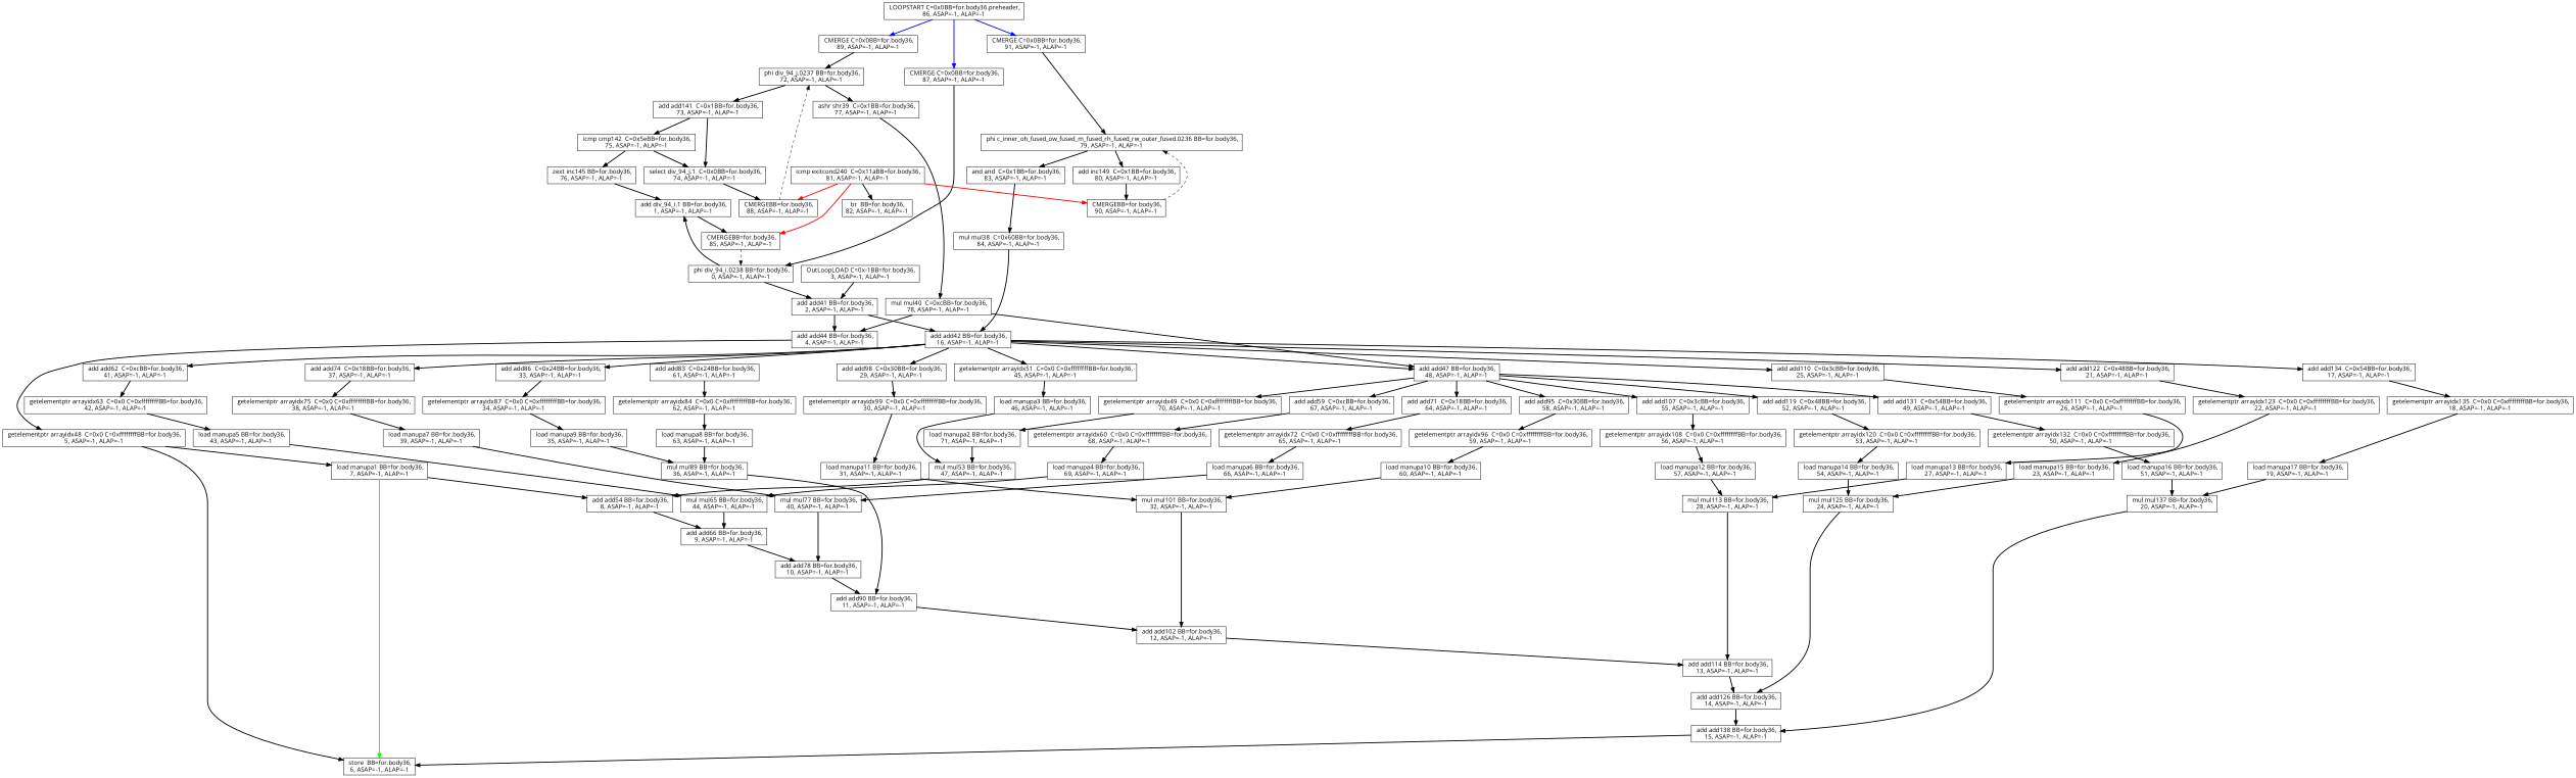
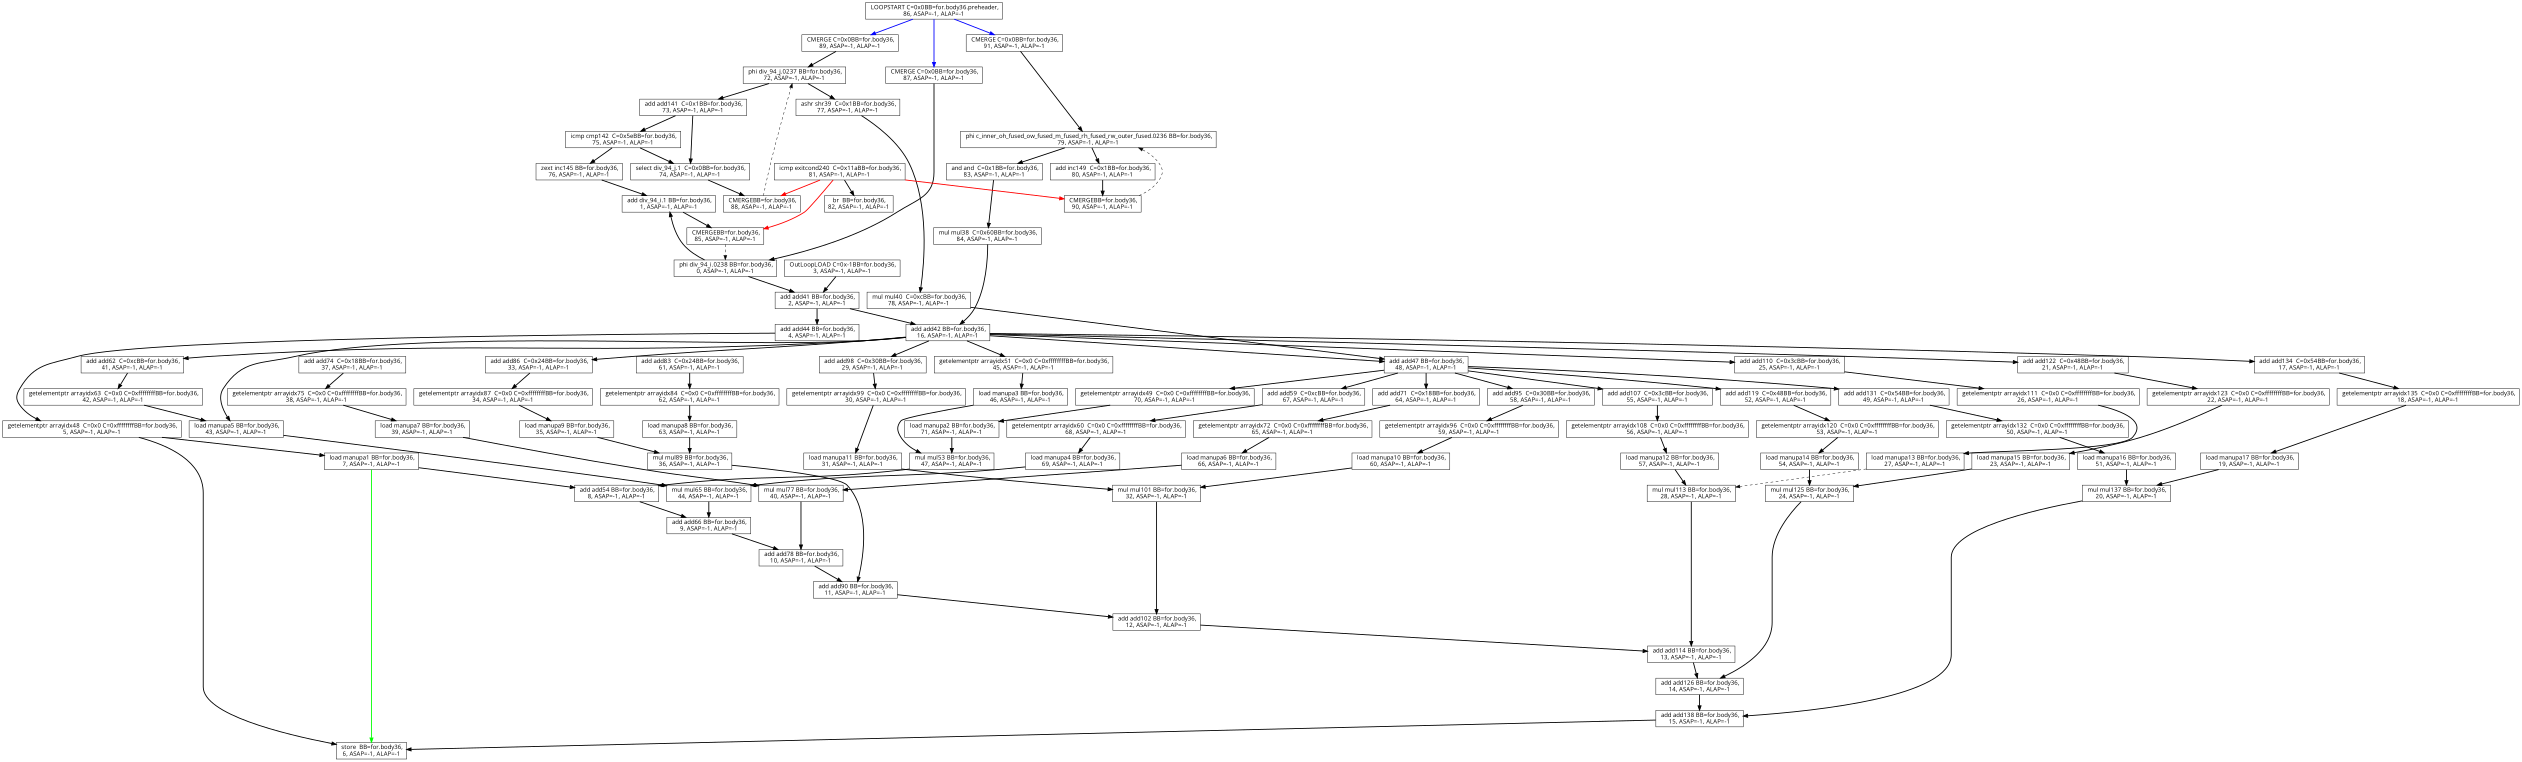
  digraph {
    compound=true
    fontname="Open Sans"
    nslimit=1000.0
    node [fontname="Open Sans" shape=box]
    edge [color=black fontname="Open Sans" style=bold]
    n1 [label=" LOOPSTART C=0x0BB=for.body36.preheader,\n86, ASAP=-1, ALAP=-1"]
    n2 [label=" CMERGE C=0x0BB=for.body36,\n89, ASAP=-1, ALAP=-1"]
    n3 [label=" CMERGE C=0x0BB=for.body36,\n91, ASAP=-1, ALAP=-1"]
    n4 [label=" CMERGE C=0x0BB=for.body36,\n87, ASAP=-1, ALAP=-1"]
    n5 [label=" phi div_94_j.0237 BB=for.body36,\n72, ASAP=-1, ALAP=-1"]
    n6 [label=" phi c_inner_oh_fused_ow_fused_m_fused_rh_fused_rw_outer_fused.0236 BB=for.body36,\n79, ASAP=-1, ALAP=-1"]
    n7 [label=" phi div_94_i.0238 BB=for.body36,\n0, ASAP=-1, ALAP=-1"]
    n8 [label=" add div_94_i.1 BB=for.body36,\n1, ASAP=-1, ALAP=-1"]
    n9 [label=" add add41 BB=for.body36,\n2, ASAP=-1, ALAP=-1"]
    n10 [label=" CMERGEBB=for.body36,\n85, ASAP=-1, ALAP=-1"]
    n11 [label=" add add44 BB=for.body36,\n4, ASAP=-1, ALAP=-1"]
    n12 [label=" add add42 BB=for.body36,\n16, ASAP=-1, ALAP=-1"]
    n13 [label=" getelementptr arrayidx48  C=0x0 C=0xffffffffBB=for.body36,\n5, ASAP=-1, ALAP=-1"]
    n14 [label=" add add134  C=0x54BB=for.body36,\n17, ASAP=-1, ALAP=-1"]
    n15 [label=" add add86  C=0x24BB=for.body36,\n33, ASAP=-1, ALAP=-1"]
    n16 [label=" add add122  C=0x48BB=for.body36,\n21, ASAP=-1, ALAP=-1"]
    n17 [label=" add add110  C=0x3cBB=for.body36,\n25, ASAP=-1, ALAP=-1"]
    n18 [label=" add add98  C=0x30BB=for.body36,\n29, ASAP=-1, ALAP=-1"]
    n19 [label=" add add74  C=0x18BB=for.body36,\n37, ASAP=-1, ALAP=-1"]
    n20 [label=" add add62  C=0xcBB=for.body36,\n41, ASAP=-1, ALAP=-1"]
    n21 [label=" getelementptr arrayidx51  C=0x0 C=0xffffffffBB=for.body36,\n45, ASAP=-1, ALAP=-1"]
    n22 [label=" add add47 BB=for.body36,\n48, ASAP=-1, ALAP=-1"]
    n23 [label=" OutLoopLOAD C=0x-1BB=for.body36,\n3, ASAP=-1, ALAP=-1"]
    n24 [label=" store  BB=for.body36,\n6, ASAP=-1, ALAP=-1"]
    n25 [label=" load manupa1 BB=for.body36,\n7, ASAP=-1, ALAP=-1"]
    n26 [label=" add add54 BB=for.body36,\n8, ASAP=-1, ALAP=-1"]
    n27 [label=" add add66 BB=for.body36,\n9, ASAP=-1, ALAP=-1"]
    n28 [label=" add add78 BB=for.body36,\n10, ASAP=-1, ALAP=-1"]
    n29 [label=" add add90 BB=for.body36,\n11, ASAP=-1, ALAP=-1"]
    n30 [label=" add add102 BB=for.body36,\n12, ASAP=-1, ALAP=-1"]
    n31 [label=" add add114 BB=for.body36,\n13, ASAP=-1, ALAP=-1"]
    n32 [label=" add add126 BB=for.body36,\n14, ASAP=-1, ALAP=-1"]
    n33 [label=" add add138 BB=for.body36,\n15, ASAP=-1, ALAP=-1"]
    n34 [label=" getelementptr arrayidx135  C=0x0 C=0xffffffffBB=for.body36,\n18, ASAP=-1, ALAP=-1"]
    n35 [label=" getelementptr arrayidx87  C=0x0 C=0xffffffffBB=for.body36,\n34, ASAP=-1, ALAP=-1"]
    n36 [label=" getelementptr arrayidx123  C=0x0 C=0xffffffffBB=for.body36,\n22, ASAP=-1, ALAP=-1"]
    n37 [label=" getelementptr arrayidx111  C=0x0 C=0xffffffffBB=for.body36,\n26, ASAP=-1, ALAP=-1"]
    n38 [label=" getelementptr arrayidx99  C=0x0 C=0xffffffffBB=for.body36,\n30, ASAP=-1, ALAP=-1"]
    n39 [label=" getelementptr arrayidx75  C=0x0 C=0xffffffffBB=for.body36,\n38, ASAP=-1, ALAP=-1"]
    n40 [label=" getelementptr arrayidx63  C=0x0 C=0xffffffffBB=for.body36,\n42, ASAP=-1, ALAP=-1"]
    n41 [label=" load manupa3 BB=for.body36,\n46, ASAP=-1, ALAP=-1"]
    n42 [label=" add add95  C=0x30BB=for.body36,\n58, ASAP=-1, ALAP=-1"]
    n43 [label=" add add131  C=0x54BB=for.body36,\n49, ASAP=-1, ALAP=-1"]
    n44 [label=" add add119  C=0x48BB=for.body36,\n52, ASAP=-1, ALAP=-1"]
    n45 [label=" add add107  C=0x3cBB=for.body36,\n55, ASAP=-1, ALAP=-1"]
    n46 [label=" add add71  C=0x18BB=for.body36,\n64, ASAP=-1, ALAP=-1"]
    n47 [label=" add add59  C=0xcBB=for.body36,\n67, ASAP=-1, ALAP=-1"]
    n48 [label=" getelementptr arrayidx49  C=0x0 C=0xffffffffBB=for.body36,\n70, ASAP=-1, ALAP=-1"]
    n49 [label=" load manupa17 BB=for.body36,\n19, ASAP=-1, ALAP=-1"]
    n50 [label=" mul mul137 BB=for.body36,\n20, ASAP=-1, ALAP=-1"]
    n51 [label=" load manupa9 BB=for.body36,\n35, ASAP=-1, ALAP=-1"]
    n52 [label=" load manupa15 BB=for.body36,\n23, ASAP=-1, ALAP=-1"]
    n53 [label=" mul mul125 BB=for.body36,\n24, ASAP=-1, ALAP=-1"]
    n54 [label=" load manupa13 BB=for.body36,\n27, ASAP=-1, ALAP=-1"]
    n55 [label=" mul mul113 BB=for.body36,\n28, ASAP=-1, ALAP=-1"]
    n56 [label=" load manupa11 BB=for.body36,\n31, ASAP=-1, ALAP=-1"]
    n57 [label=" mul mul101 BB=for.body36,\n32, ASAP=-1, ALAP=-1"]
    n58 [label=" getelementptr arrayidx96  C=0x0 C=0xffffffffBB=for.body36,\n59, ASAP=-1, ALAP=-1"]
    n59 [label=" load manupa10 BB=for.body36,\n60, ASAP=-1, ALAP=-1"]
    n60 [label=" mul mul89 BB=for.body36,\n36, ASAP=-1, ALAP=-1"]
    n61 [label=" load manupa7 BB=for.body36,\n39, ASAP=-1, ALAP=-1"]
    n62 [label=" mul mul77 BB=for.body36,\n40, ASAP=-1, ALAP=-1"]
    n63 [label=" load manupa5 BB=for.body36,\n43, ASAP=-1, ALAP=-1"]
    n64 [label=" mul mul65 BB=for.body36,\n44, ASAP=-1, ALAP=-1"]
    n65 [label=" mul mul53 BB=for.body36,\n47, ASAP=-1, ALAP=-1"]
    n66 [label=" getelementptr arrayidx132  C=0x0 C=0xffffffffBB=for.body36,\n50, ASAP=-1, ALAP=-1"]
    n67 [label=" getelementptr arrayidx120  C=0x0 C=0xffffffffBB=for.body36,\n53, ASAP=-1, ALAP=-1"]
    n68 [label=" getelementptr arrayidx108  C=0x0 C=0xffffffffBB=for.body36,\n56, ASAP=-1, ALAP=-1"]
    n69 [label=" add add83  C=0x24BB=for.body36,\n61, ASAP=-1, ALAP=-1"]
    n70 [label=" getelementptr arrayidx84  C=0x0 C=0xffffffffBB=for.body36,\n62, ASAP=-1, ALAP=-1"]
    n71 [label=" getelementptr arrayidx72  C=0x0 C=0xffffffffBB=for.body36,\n65, ASAP=-1, ALAP=-1"]
    n72 [label=" getelementptr arrayidx60  C=0x0 C=0xffffffffBB=for.body36,\n68, ASAP=-1, ALAP=-1"]
    n73 [label=" load manupa2 BB=for.body36,\n71, ASAP=-1, ALAP=-1"]
    n74 [label=" load manupa16 BB=for.body36,\n51, ASAP=-1, ALAP=-1"]
    n75 [label=" load manupa14 BB=for.body36,\n54, ASAP=-1, ALAP=-1"]
    n76 [label=" load manupa12 BB=for.body36,\n57, ASAP=-1, ALAP=-1"]
    n77 [label=" load manupa8 BB=for.body36,\n63, ASAP=-1, ALAP=-1"]
    n78 [label=" load manupa6 BB=for.body36,\n66, ASAP=-1, ALAP=-1"]
    n79 [label=" load manupa4 BB=for.body36,\n69, ASAP=-1, ALAP=-1"]
    n80 [label=" add add141  C=0x1BB=for.body36,\n73, ASAP=-1, ALAP=-1"]
    n81 [label=" ashr shr39  C=0x1BB=for.body36,\n77, ASAP=-1, ALAP=-1"]
    n82 [label=" select div_94_j.1  C=0x0BB=for.body36,\n74, ASAP=-1, ALAP=-1"]
    n83 [label=" icmp cmp142  C=0x5eBB=for.body36,\n75, ASAP=-1, ALAP=-1"]
    n84 [label=" mul mul40  C=0xcBB=for.body36,\n78, ASAP=-1, ALAP=-1"]
    n85 [label=" CMERGEBB=for.body36,\n88, ASAP=-1, ALAP=-1"]
    n86 [label=" zext inc145 BB=for.body36,\n76, ASAP=-1, ALAP=-1"]
    n87 [label=" add inc149  C=0x1BB=for.body36,\n80, ASAP=-1, ALAP=-1"]
    n88 [label=" and and  C=0x1BB=for.body36,\n83, ASAP=-1, ALAP=-1"]
    n89 [label=" CMERGEBB=for.body36,\n90, ASAP=-1, ALAP=-1"]
    n90 [label=" mul mul38  C=0x60BB=for.body36,\n84, ASAP=-1, ALAP=-1"]
    n91 [label=" icmp exitcond240  C=0x11aBB=for.body36,\n81, ASAP=-1, ALAP=-1"]
    n92 [label=" br  BB=for.body36,\n82, ASAP=-1, ALAP=-1"]
    n1 -> n2 [color=blue]
    n1 -> n3 [color=blue]
    n1 -> n4 [color=blue]
    n2 -> n5
    n3 -> n6
    n4 -> n7
    n5 -> n80
    n5 -> n81
    n6 -> n87
    n6 -> n88
    n7 -> n8
    n7 -> n9
    n8 -> n10
    n9 -> n11
    n9 -> n12
    n10 -> n7 [style=dashed]
    n11 -> n13
    n12 -> n14
    n12 -> n15
    n12 -> n16
    n12 -> n17
    n12 -> n18
-   n12 -> n19
+   n12 -> n63
    n12 -> n20
    n12 -> n21
    n12 -> n22
    n13 -> n24
    n13 -> n25
    n14 -> n34
    n15 -> n35
    n16 -> n36
    n17 -> n37
    n18 -> n38
    n19 -> n39
    n20 -> n40
    n21 -> n41
    n22 -> n42
    n22 -> n43
    n22 -> n44
    n22 -> n45
    n22 -> n46
    n22 -> n47
    n22 -> n48
    n23 -> n9
    n25 -> n24 [color=green]
    n25 -> n26
    n26 -> n27
    n27 -> n28
    n28 -> n29
    n29 -> n30
    n30 -> n31
    n31 -> n32
    n32 -> n33
    n33 -> n24
    n34 -> n49
    n35 -> n51
    n36 -> n52
    n37 -> n54
    n38 -> n56
    n39 -> n61
    n40 -> n63
    n41 -> n65
    n42 -> n58
    n43 -> n66
    n44 -> n67
    n45 -> n68
    n46 -> n71
    n47 -> n72
    n48 -> n73
    n49 -> n50
    n50 -> n33
    n51 -> n60
    n52 -> n53
    n53 -> n32
-   n54 -> n55
+   n54 -> n55 [style=dashed]
    n55 -> n31
    n56 -> n57
    n57 -> n30
    n58 -> n59
    n59 -> n57
    n60 -> n29
    n61 -> n62
    n62 -> n28
    n63 -> n64
    n64 -> n27
    n65 -> n26
    n66 -> n74
    n67 -> n75
    n68 -> n76
    n69 -> n70
    n70 -> n77
    n71 -> n78
    n72 -> n79
    n73 -> n65
    n74 -> n50
    n75 -> n53
    n76 -> n55
    n77 -> n60
    n78 -> n62
    n79 -> n64
    n80 -> n82
    n80 -> n83
    n81 -> n84
    n82 -> n85
    n83 -> n82
    n83 -> n86
-   n84 -> n11
    n84 -> n22
    n85 -> n5 [style=dashed]
    n86 -> n8
    n87 -> n89
    n88 -> n90
    n89 -> n6 [style=dashed]
    n90 -> n12
    n91 -> n10 [color=red]
    n91 -> n85 [color=red]
    n91 -> n89 [color=red]
    n91 -> n92
  }
